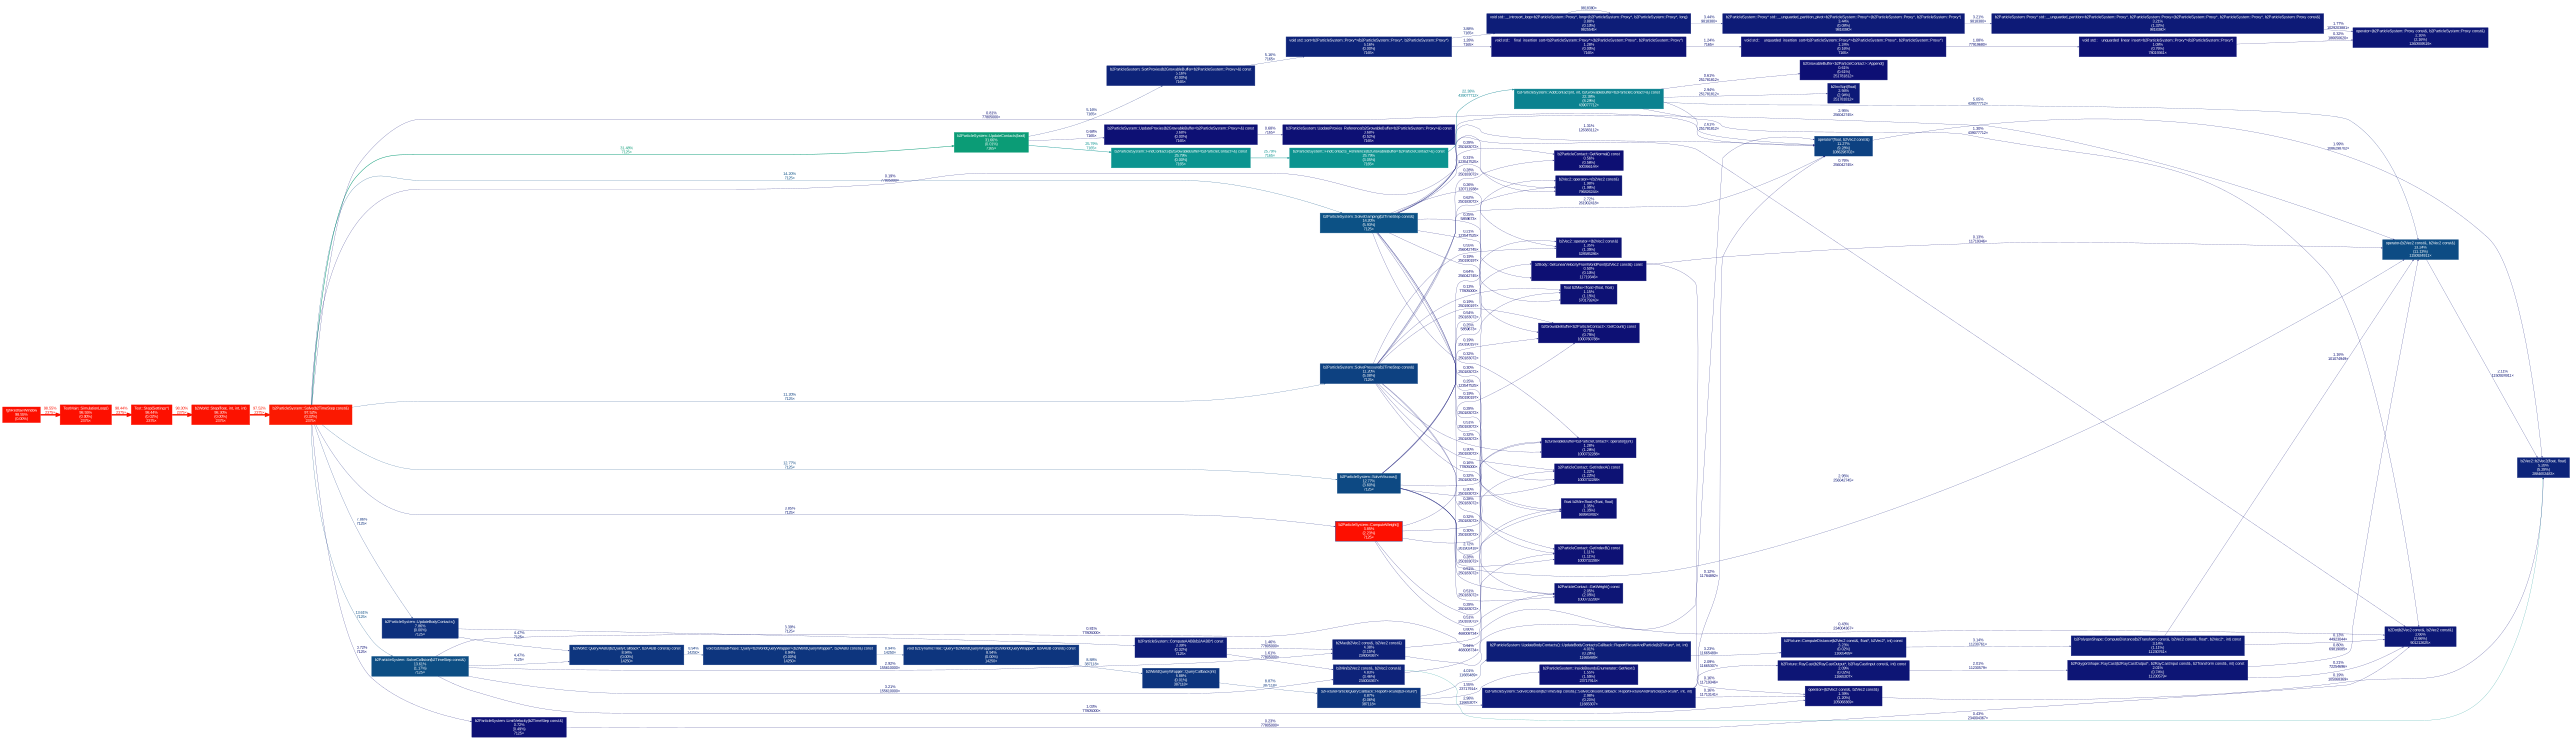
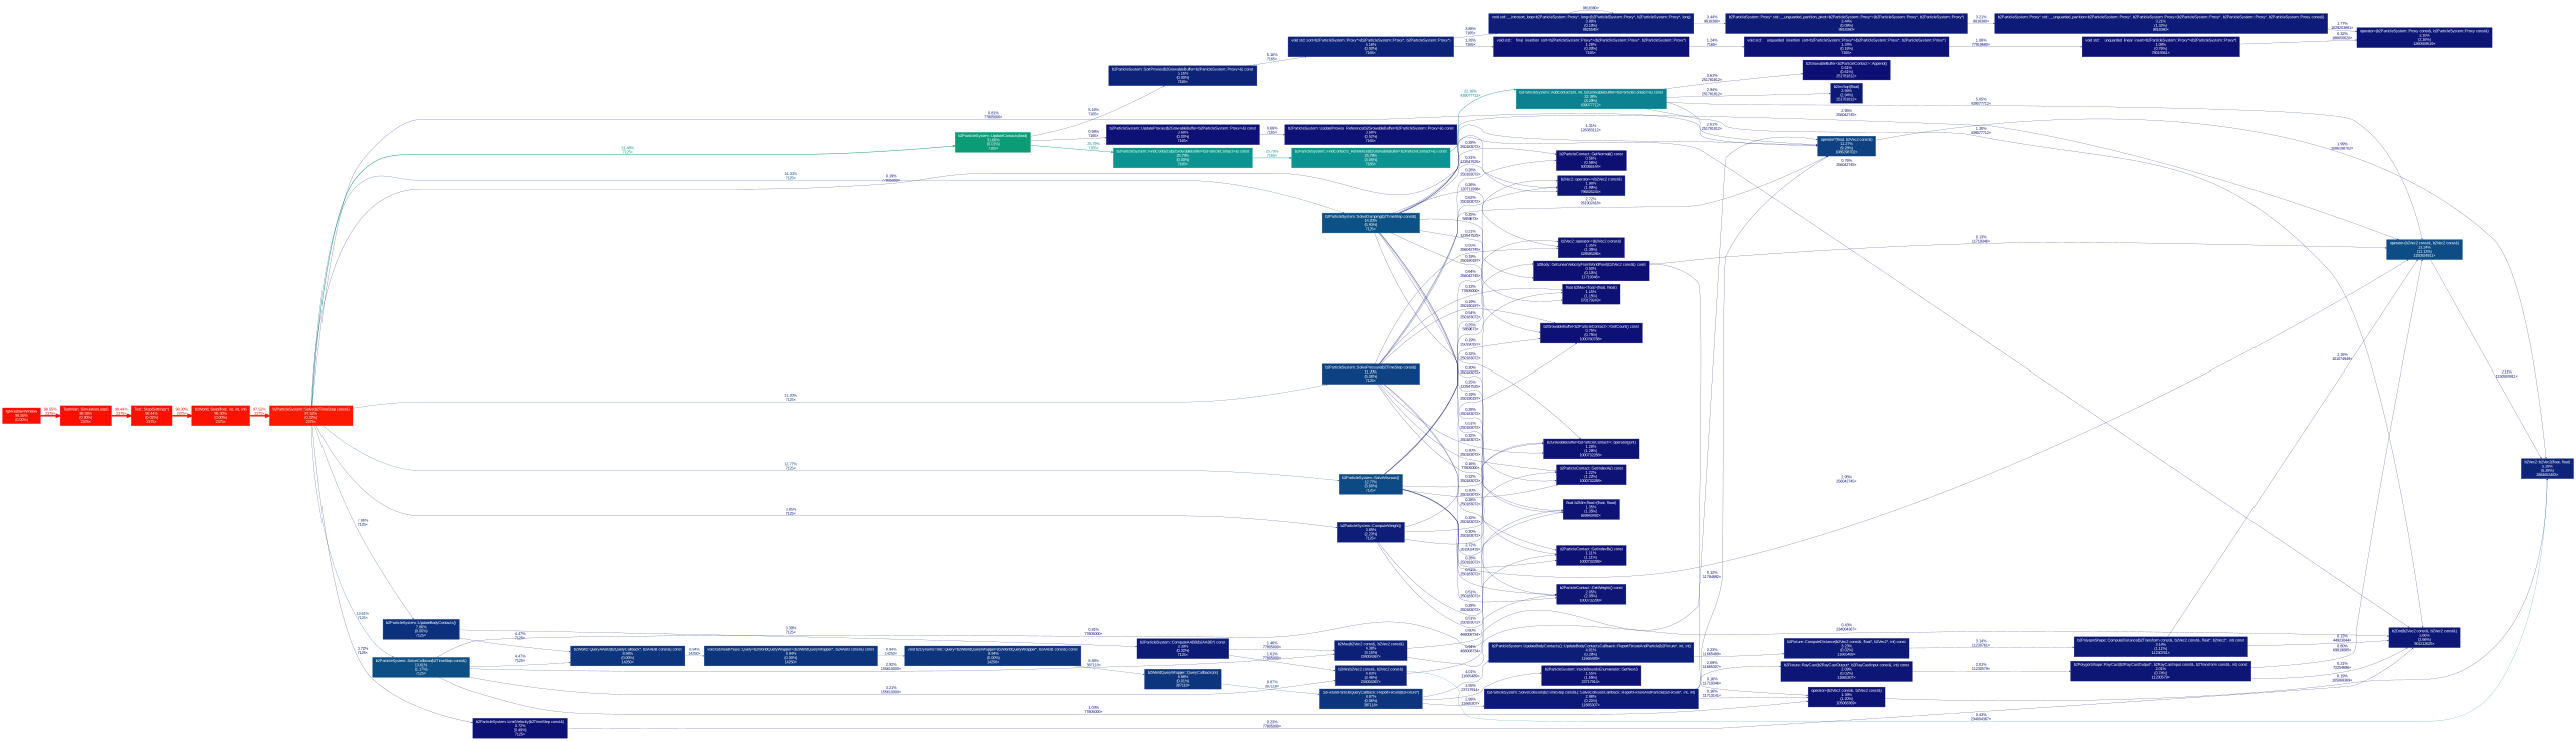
  digraph {
    fontname=Arial
    nodesep=0.125
    rankdir=LR
    ranksep=0.25
    node [color="#0d1274" fontcolor="#ffffff" fontname=Arial fontsize=10.00 shape=box style=filled]
    edge [arrowsize=0.35 color="#0d0e73" fontcolor="#0d0e73" fontname=Arial fontsize=10.00 labeldistance=0.50 penwidth=0.50]
    n1 [color="#fd0f00" height=0 label="fghRedrawWindow\n98.55%\n(0.00%)" width=0]
    n2 [color="#fd0f00" height=0 label="TestMain::SimulationLoop()\n98.55%\n(0.00%)\n2375×" width=0]
    n3 [color="#fd1000" height=0 label="Test::Step(Settings*)\n98.44%\n(0.02%)\n2375×" width=0]
    n4 [color="#fc1200" height=0 label="b2World::Step(float, int, int, int)\n98.30%\n(0.00%)\n2375×" width=0]
    n5 [color="#fb1901" height=0 label="b2ParticleSystem::Solve(b2TimeStep const&)\n97.52%\n(0.32%)\n2375×" width=0]
    n6 [color="#0b9c76" height=0 label="b2ParticleSystem::UpdateContacts(bool)\n31.66%\n(0.01%)\n7165×" width=0]
    n7 [color="#0c5185" height=0 label="b2ParticleSystem::SolveDamping(b2TimeStep const&)\n14.20%\n(5.93%)\n7125×" width=0]
    n8 [color="#0d4e84" height=0 label="b2ParticleSystem::SolveCollision(b2TimeStep const&)\n13.61%\n(1.17%)\n7125×" width=0]
    n9 [color="#0d4983" height=0 label="b2ParticleSystem::SolveViscous()\n12.77%\n(3.60%)\n7125×" width=0]
    n10 [color="#0d4181" height=0 label="operator*(float, b2Vec2 const&)\n11.27%\n(9.28%)\n1086298702×" width=0]
    n11 [color="#0d4181" height=0 label="b2ParticleSystem::SolvePressure(b2TimeStep const&)\n11.20%\n(5.08%)\n7125×" width=0]
    n12 [color="#0d307d" height=0 label="b2ParticleSystem::UpdateBodyContacts()\n7.86%\n(0.00%)\n7125×" width=0]
-   n13 [color="#0d1d78" height=0 label="b2ParticleSystem::ComputeWeight()\n3.85%\n(2.23%)\n7125×" width=0 fillcolor="#fd0f00"]
+   n13 [color="#0d1d78" height=0 label="b2ParticleSystem::ComputeWeight()\n3.85%\n(2.23%)\n7125×" width=0]
    n14 [color="#0d1575" height=0 label="b2Vec2::operator+=(b2Vec2 const&)\n1.98%\n(1.98%)\n796826244×" width=0]
    n15 [color="#0d1074" height=0 label="b2ParticleSystem::LimitVelocity(b2TimeStep const&)\n0.72%\n(0.49%)\n7125×" width=0]
    n16 [color="#0c9490" height=0 label="b2ParticleSystem::FindContacts(b2GrowableBuffer<b2ParticleContact>&) const\n25.79%\n(0.00%)\n7165×" width=0]
    n17 [color="#0d2379" height=0 label="b2ParticleSystem::SortProxies(b2GrowableBuffer<b2ParticleSystem::Proxy>&) const\n5.16%\n(0.00%)\n7165×" width=0]
    n18 [color="#0d1074" height=0 label="b2ParticleSystem::UpdateProxies(b2GrowableBuffer<b2ParticleSystem::Proxy>&) const\n0.68%\n(0.00%)\n7165×" width=0]
    n19 [color="#0d4c84" height=0 label="operator-(b2Vec2 const&, b2Vec2 const&)\n13.24%\n(11.13%)\n1150924911×" width=0]
    n20 [color="#0d1876" height=0 label="b2Dot(b2Vec2 const&, b2Vec2 const&)\n2.66%\n(2.66%)\n901212625×" width=0]
    n21 [color="#0d1575" height=0 label="b2ParticleContact::GetWeight() const\n2.05%\n(2.05%)\n1000732288×" width=0]
    n22 [height=0 label="float b2Min<float>(float, float)\n1.35%\n(1.35%)\n669943492×" width=0]
    n23 [height=0 label="b2Vec2::operator-=(b2Vec2 const&)\n1.35%\n(1.35%)\n628585286×" width=0]
    n24 [height=0 label="b2GrowableBuffer<b2ParticleContact>::operator[](int)\n1.28%\n(1.28%)\n1000732288×" width=0]
    n25 [height=0 label="b2ParticleContact::GetIndexA() const\n1.22%\n(1.22%)\n1000732288×" width=0]
    n26 [color="#0d1174" height=0 label="float b2Max<float>(float, float)\n1.15%\n(1.15%)\n670179243×" width=0]
    n27 [color="#0d1174" height=0 label="b2ParticleContact::GetIndexB() const\n1.11%\n(1.11%)\n1000732288×" width=0]
    n28 [color="#0d1074" height=0 label="b2GrowableBuffer<b2ParticleContact>::GetCount() const\n0.75%\n(0.75%)\n1000760788×" width=0]
    n29 [color="#0d0f73" height=0 label="b2ParticleContact::GetNormal() const\n0.56%\n(0.56%)\n500366144×" width=0]
    n30 [color="#0d0f73" height=0 label="b2Body::GetLinearVelocityFromWorldPoint(b2Vec2 const&) const\n0.50%\n(0.10%)\n11719346×" width=0]
    n31 [color="#0d357e" height=0 label="b2World::QueryAABB(b2QueryCallback*, b2AABB const&) const\n8.94%\n(0.00%)\n14250×" width=0]
    n32 [color="#0d2279" height=0 label="b2Min(b2Vec2 const&, b2Vec2 const&)\n4.83%\n(3.46%)\n234004367×" width=0]
    n33 [color="#0d2078" height=0 label="b2Max(b2Vec2 const&, b2Vec2 const&)\n4.38%\n(3.15%)\n234004367×" width=0]
    n34 [color="#0d1375" height=0 label="operator+(b2Vec2 const&, b2Vec2 const&)\n1.39%\n(1.20%)\n105068369×" width=0]
    n35 [color="#0d247a" height=0 label="b2Vec2::b2Vec2(float, float)\n5.28%\n(5.28%)\n2884653483×" width=0]
    n36 [color="#0d1b77" height=0 label="b2ParticleSystem::ComputeAABB(b2AABB*) const\n3.39%\n(0.32%)\n7125×" width=0]
    n37 [color="#0c9490" height=0 label="b2ParticleSystem::FindContacts_Reference(b2GrowableBuffer<b2ParticleContact>&) const\n25.79%\n(3.05%)\n7165×" width=0]
    n38 [color="#0d2379" height=0 label="void std::sort<b2ParticleSystem::Proxy*>(b2ParticleSystem::Proxy*, b2ParticleSystem::Proxy*)\n5.16%\n(0.00%)\n7165×" width=0]
    n39 [color="#0d1074" height=0 label="b2ParticleSystem::UpdateProxies_Reference(b2GrowableBuffer<b2ParticleSystem::Proxy>&) const\n0.68%\n(0.52%)\n7165×" width=0]
    n40 [color="#0d357e" height=0 label="void b2BroadPhase::Query<b2WorldQueryWrapper>(b2WorldQueryWrapper*, b2AABB const&) const\n8.94%\n(0.00%)\n14250×" width=0]
    n41 [color="#0c8290" height=0 label="b2ParticleSystem::AddContact(int, int, b2GrowableBuffer<b2ParticleContact>&) const\n22.38%\n(8.29%)\n439077712×" width=0]
    n42 [color="#0d1d78" height=0 label="void std::__introsort_loop<b2ParticleSystem::Proxy*, long>(b2ParticleSystem::Proxy*, b2ParticleSystem::Proxy*, long)\n3.88%\n(0.10%)\n9825545×" width=0]
    n43 [height=0 label="void std::__final_insertion_sort<b2ParticleSystem::Proxy*>(b2ParticleSystem::Proxy*, b2ParticleSystem::Proxy*)\n1.28%\n(0.00%)\n7165×" width=0]
    n44 [color="#0d1977" height=0 label="b2InvSqrt(float)\n2.94%\n(2.94%)\n251781812×" width=0]
    n45 [color="#0d0f74" height=0 label="b2GrowableBuffer<b2ParticleContact>::Append()\n0.61%\n(0.61%)\n251781812×" width=0]
    n46 [color="#0d357e" height=0 label="void b2DynamicTree::Query<b2WorldQueryWrapper>(b2WorldQueryWrapper*, b2AABB const&) const\n8.94%\n(0.00%)\n14250×" width=0]
    n47 [color="#0d357e" height=0 label="b2WorldQueryWrapper::QueryCallback(int)\n8.88%\n(0.01%)\n387118×" width=0]
    n48 [color="#0d357e" height=0 label="b2FixtureParticleQueryCallback::ReportFixture(b2Fixture*)\n8.87%\n(0.06%)\n387118×" width=0]
    n49 [color="#0d1e78" height=0 label="b2ParticleSystem::UpdateBodyContacts()::UpdateBodyContactsCallback::ReportFixtureAndParticle(b2Fixture*, int, int)\n4.01%\n(0.28%)\n11665489×" width=0]
    n50 [color="#0d1977" height=0 label="b2ParticleSystem::SolveCollision(b2TimeStep const&)::SolveCollisionCallback::ReportFixtureAndParticle(b2Fixture*, int, int)\n2.98%\n(0.21%)\n11665307×" width=0]
    n51 [color="#0d1375" height=0 label="b2ParticleSystem::InsideBoundsEnumerator::GetNext()\n1.55%\n(1.55%)\n23717914×" width=0]
    n52 [color="#0d1a77" height=0 label="b2Fixture::ComputeDistance(b2Vec2 const&, float*, b2Vec2*, int) const\n3.23%\n(0.02%)\n11665489×" width=0]
    n53 [color="#0d1575" height=0 label="b2Fixture::RayCast(b2RayCastOutput*, b2RayCastInput const&, int) const\n2.09%\n(0.02%)\n11665307×" width=0]
    n54 [color="#0d1a77" height=0 label="b2PolygonShape::ComputeDistance(b2Transform const&, b2Vec2 const&, float*, b2Vec2*, int) const\n3.14%\n(1.11%)\n11230761×" width=0]
    n55 [color="#0d1575" height=0 label="b2PolygonShape::RayCast(b2RayCastOutput*, b2RayCastInput const&, b2Transform const&, int) const\n2.01%\n(0.74%)\n11230579×" width=0]
    n56 [color="#0d1b77" height=0 label="b2ParticleSystem::Proxy* std::__unguarded_partition_pivot<b2ParticleSystem::Proxy*>(b2ParticleSystem::Proxy*, b2ParticleSystem::Proxy*)\n3.44%\n(0.08%)\n9818380×" width=0]
    n57 [height=0 label="void std::__unguarded_insertion_sort<b2ParticleSystem::Proxy*>(b2ParticleSystem::Proxy*, b2ParticleSystem::Proxy*)\n1.24%\n(0.16%)\n7165×" width=0]
    n58 [color="#0d1a77" height=0 label="b2ParticleSystem::Proxy* std::__unguarded_partition<b2ParticleSystem::Proxy*, b2ParticleSystem::Proxy>(b2ParticleSystem::Proxy*, b2ParticleSystem::Proxy*, b2ParticleSystem::Proxy const&)\n3.21%\n(1.32%)\n9818380×" width=0]
    n59 [color="#0d1174" height=0 label="void std::__unguarded_linear_insert<b2ParticleSystem::Proxy*>(b2ParticleSystem::Proxy*)\n1.08%\n(0.76%)\n78019361×" width=0]
    n60 [color="#0d1676" height=0 label="operator<(b2ParticleSystem::Proxy const&, b2ParticleSystem::Proxy const&)\n2.16%\n(2.16%)\n1260559519×" width=0]
    n1 -> n2 [arrowsize=0.99 color="#fd0f00" fontcolor="#fd0f00" label="98.55%\n2375×" labeldistance=3.94 penwidth=3.94]
    n2 -> n3 [arrowsize=0.99 color="#fd1000" fontcolor="#fd1000" label="98.44%\n2375×" labeldistance=3.94 penwidth=3.94]
    n3 -> n4 [arrowsize=0.99 color="#fc1200" fontcolor="#fc1200" label="98.30%\n2375×" labeldistance=3.93 penwidth=3.93]
    n4 -> n5 [arrowsize=0.99 color="#fb1901" fontcolor="#fb1901" label="97.52%\n2375×" labeldistance=3.90 penwidth=3.90]
    n5 -> n6 [arrowsize=0.56 color="#0b9c77" fontcolor="#0b9c77" label="31.48%\n7125×" labeldistance=1.26 penwidth=1.26]
    n5 -> n7 [arrowsize=0.38 color="#0c5185" fontcolor="#0c5185" label="14.20%\n7125×" labeldistance=0.57 penwidth=0.57]
    n5 -> n8 [arrowsize=0.37 color="#0d4e84" fontcolor="#0d4e84" label="13.61%\n7125×" labeldistance=0.54 penwidth=0.54]
    n5 -> n9 [arrowsize=0.36 color="#0d4983" fontcolor="#0d4983" label="12.77%\n7125×" labeldistance=0.51 penwidth=0.51]
    n5 -> n10 [color="#0d1074" fontcolor="#0d1074" label="0.81%\n77805000×"]
    n5 -> n11 [color="#0d4181" fontcolor="#0d4181" label="11.20%\n7125×"]
    n5 -> n12 [color="#0d307d" fontcolor="#0d307d" label="7.86%\n7125×"]
    n5 -> n13 [color="#0d1d78" fontcolor="#0d1d78" label="3.85%\n7125×"]
    n5 -> n14 [label="0.19%\n77805000×"]
    n5 -> n15 [color="#0d1074" fontcolor="#0d1074" label="0.72%\n7125×"]
    n6 -> n16 [arrowsize=0.51 color="#0c9490" fontcolor="#0c9490" label="25.79%\n7165×" labeldistance=1.03 penwidth=1.03]
    n6 -> n17 [color="#0d2379" fontcolor="#0d2379" label="5.16%\n7165×"]
    n6 -> n18 [color="#0d1074" fontcolor="#0d1074" label="0.68%\n7165×"]
    n7 -> n10 [color="#0d1274" fontcolor="#0d1274" label="1.31%\n126383112×"]
    n7 -> n14 [label="0.31%\n123547525×"]
    n7 -> n19 [color="#0d1977" fontcolor="#0d1977" label="2.95%\n256042745×"]
    n7 -> n20 [color="#0d1074" fontcolor="#0d1074" label="0.76%\n256042745×"]
    n7 -> n21 [color="#0d0f73" fontcolor="#0d0f73" label="0.51%\n250183072×"]
    n7 -> n22 [label="0.25%\n123547525×"]
    n7 -> n23 [label="0.26%\n120711938×"]
    n7 -> n24 [label="0.32%\n250183072×"]
    n7 -> n25 [label="0.30%\n250183072×"]
    n7 -> n26 [label="0.21%\n123547525×"]
    n7 -> n27 [label="0.28%\n250183072×"]
    n7 -> n28 [label="0.19%\n250190197×"]
    n7 -> n29 [label="0.28%\n250183072×"]
    n7 -> n30 [label="0.25%\n5859673×"]
    n8 -> n10 [color="#0d1074" fontcolor="#0d1074" label="0.81%\n77805000×"]
    n8 -> n31 [color="#0d2078" fontcolor="#0d2078" label="4.47%\n7125×"]
    n8 -> n32 [color="#0d1a77" fontcolor="#0d1a77" label="3.21%\n155610000×"]
    n8 -> n33 [color="#0d1976" fontcolor="#0d1976" label="2.92%\n155610000×"]
    n8 -> n34 [color="#0d1174" fontcolor="#0d1174" label="1.03%\n77805000×"]
    n9 -> n14 [color="#0d0f74" fontcolor="#0d0f74" label="0.64%\n256042745×"]
    n9 -> n19 [color="#0d1977" fontcolor="#0d1977" label="2.95%\n256042745×"]
    n9 -> n21 [color="#0d0f73" fontcolor="#0d0f73" label="0.51%\n250183072×"]
    n9 -> n22 [color="#0d1876" fontcolor="#0d1876" label="2.72%\n261902418×"]
    n9 -> n23 [color="#0d0f73" fontcolor="#0d0f73" label="0.54%\n250183072×"]
    n9 -> n24 [label="0.32%\n250183072×"]
    n9 -> n25 [label="0.30%\n250183072×"]
    n9 -> n27 [label="0.28%\n250183072×"]
    n9 -> n28 [label="0.19%\n250190197×"]
    n9 -> n30 [label="0.25%\n5859673×"]
    n10 -> n35 [color="#0d1575" fontcolor="#0d1575" label="1.99%\n1086298702×"]
    n11 -> n10 [color="#0d1876" fontcolor="#0d1876" label="2.72%\n261902418×"]
    n11 -> n14 [color="#0d0f74" fontcolor="#0d0f74" label="0.62%\n250183072×"]
    n11 -> n21 [color="#0d0f73" fontcolor="#0d0f73" label="0.51%\n250183072×"]
    n11 -> n22 [color="#0d0d73" fontcolor="#0d0d73" label="0.16%\n77805000×"]
    n11 -> n23 [color="#0d0f73" fontcolor="#0d0f73" label="0.55%\n256042745×"]
    n11 -> n24 [label="0.32%\n250183072×"]
    n11 -> n25 [label="0.30%\n250183072×"]
    n11 -> n26 [color="#0d0d73" fontcolor="#0d0d73" label="0.13%\n77805000×"]
    n11 -> n27 [label="0.28%\n250183072×"]
    n11 -> n28 [label="0.19%\n250190197×"]
    n11 -> n29 [label="0.28%\n250183072×"]
    n12 -> n31 [color="#0d2078" fontcolor="#0d2078" label="4.47%\n7125×"]
    n12 -> n36 [color="#0d1b77" fontcolor="#0d1b77" label="3.39%\n7125×"]
    n13 -> n21 [color="#0d0f73" fontcolor="#0d0f73" label="0.51%\n250183072×"]
    n13 -> n24 [label="0.32%\n250183072×"]
    n13 -> n25 [label="0.30%\n250183072×"]
    n13 -> n27 [label="0.28%\n250183072×"]
    n13 -> n28 [label="0.19%\n250190197×"]
    n15 -> n20 [label="0.23%\n77805000×"]
    n16 -> n37 [arrowsize=0.51 color="#0c9490" fontcolor="#0c9490" label="25.79%\n7165×" labeldistance=1.03 penwidth=1.03]
    n17 -> n38 [color="#0d2379" fontcolor="#0d2379" label="5.16%\n7165×"]
    n18 -> n39 [color="#0d1074" fontcolor="#0d1074" label="0.68%\n7165×"]
    n19 -> n35 [color="#0d1675" fontcolor="#0d1675" label="2.11%\n1150924911×"]
    n30 -> n19 [color="#0d0d73" fontcolor="#0d0d73" label="0.13%\n11719346×"]
    n30 -> n34 [color="#0d0d73" fontcolor="#0d0d73" label="0.16%\n11719346×"]
    n31 -> n40 [color="#0d357e" fontcolor="#0d357e" label="8.94%\n14250×"]
    n32 -> n22 [color="#0d1174" fontcolor="#0d1174" label="0.94%\n468008734×"]
    n32 -> n35 [color="#0c9490" fontcolor="#0d0f73" label="0.43%\n234004367×"]
    n33 -> n20 [color="#0d0f73" fontcolor="#0d0f73" label="0.43%\n234004367×"]
    n33 -> n26 [color="#0d1074" fontcolor="#0d1074" label="0.80%\n468008734×"]
    n34 -> n35 [label="0.19%\n105068369×"]
    n36 -> n32 [color="#0d1375" fontcolor="#0d1375" label="1.61%\n77805000×"]
    n36 -> n33 [color="#0d1375" fontcolor="#0d1375" label="1.46%\n77805000×"]
    n37 -> n41 [arrowsize=0.47 color="#0c8290" fontcolor="#0c8290" label="22.38%\n439077712×" labeldistance=0.90 penwidth=0.90]
    n38 -> n42 [color="#0d1d78" fontcolor="#0d1d78" label="3.88%\n7165×"]
    n38 -> n43 [color="#0d1274" fontcolor="#0d1274" label="1.28%\n7165×"]
    n40 -> n46 [color="#0d357e" fontcolor="#0d357e" label="8.94%\n14250×"]
    n41 -> n10 [color="#0d1876" fontcolor="#0d1876" label="2.61%\n251781812×"]
    n41 -> n19 [color="#0d2379" fontcolor="#0d2379" label="5.05%\n439077712×"]
    n41 -> n20 [color="#0d1274" fontcolor="#0d1274" label="1.30%\n439077712×"]
    n41 -> n44 [color="#0d1977" fontcolor="#0d1977" label="2.94%\n251781812×"]
    n41 -> n45 [color="#0d0f74" fontcolor="#0d0f74" label="0.61%\n251781812×"]
    n42 -> n42 [color="#0d1d78" fontcolor="#0d1d78" label="9818380×"]
    n42 -> n56 [color="#0d1b77" fontcolor="#0d1b77" label="3.44%\n9818380×"]
    n43 -> n57 [color="#0d1274" fontcolor="#0d1274" label="1.24%\n7165×"]
    n46 -> n47 [color="#0d357e" fontcolor="#0d357e" label="8.88%\n387118×"]
    n47 -> n48 [color="#0d357e" fontcolor="#0d357e" label="8.87%\n387118×"]
    n48 -> n49 [color="#0d1e78" fontcolor="#0d1e78" label="4.01%\n11665489×"]
    n48 -> n50 [color="#0d1977" fontcolor="#0d1977" label="2.98%\n11665307×"]
    n48 -> n51 [color="#0d1375" fontcolor="#0d1375" label="1.55%\n23717914×"]
    n49 -> n52 [color="#0d1a77" fontcolor="#0d1a77" label="3.23%\n11665489×"]
    n50 -> n10 [color="#0d0d73" fontcolor="#0d0d73" label="0.12%\n11784892×"]
    n50 -> n34 [color="#0d0d73" fontcolor="#0d0d73" label="0.16%\n11713141×"]
    n50 -> n53 [color="#0d1575" fontcolor="#0d1575" label="2.09%\n11665307×"]
    n52 -> n54 [color="#0d1a77" fontcolor="#0d1a77" label="3.14%\n11230761×"]
    n53 -> n55 [color="#0d1575" fontcolor="#0d1575" label="2.01%\n11230579×"]
    n54 -> n19 [color="#0d1274" fontcolor="#0d1274" label="1.16%\n101074949×"]
    n54 -> n20 [color="#0d0d73" fontcolor="#0d0d73" label="0.13%\n44923044×"]
    n55 -> n19 [color="#0d1074" fontcolor="#0d1074" label="0.80%\n69819085×"]
    n55 -> n20 [label="0.21%\n72254696×"]
    n56 -> n58 [color="#0d1a77" fontcolor="#0d1a77" label="3.21%\n9818380×"]
    n57 -> n59 [color="#0d1174" fontcolor="#0d1174" label="1.08%\n77919680×"]
    n58 -> n60 [color="#0d1475" fontcolor="#0d1475" label="1.77%\n1029203881×"]
    n59 -> n60 [label="0.32%\n186650620×"]
  }
